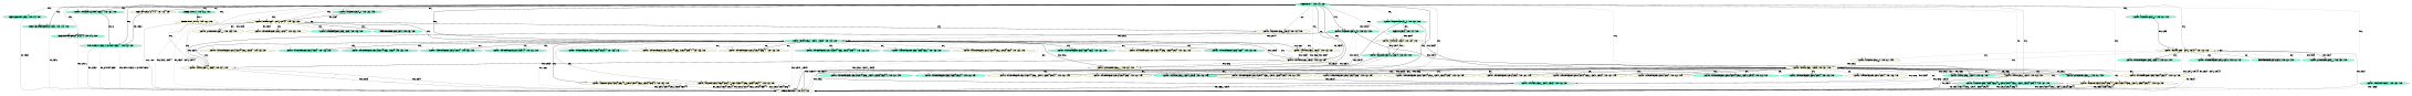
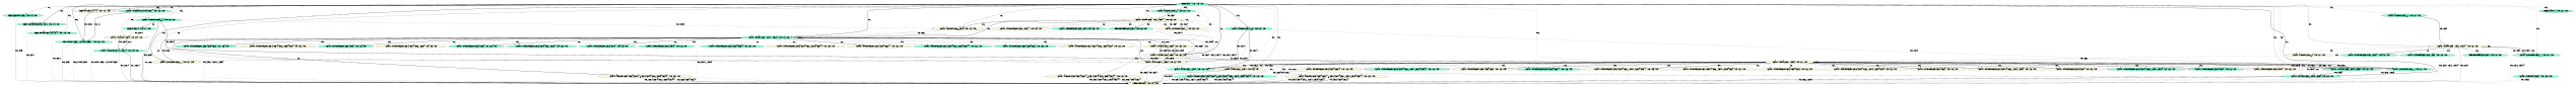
  digraph {
    node [fillcolor=aquamarine style=filled]
    edge [style=solid]
    n1 [label="(METHOD,FUN71)<SUB>1245</SUB>"]
    n2 [label="(PARAM,AACContext *VAR55)<SUB>1245</SUB>"]
    n3 [label="(PARAM,SpectralBandReplication *VAR46)<SUB>1245</SUB>"]
    n4 [fillcolor=lightyellow label="(PARAM,float VAR231[32][40][2])<SUB>1246</SUB>"]
    n5 [label="(PARAM,const float VAR218[2][32][32][2])<SUB>1246</SUB>"]
    n6 [label="(&lt;operator&gt;.assignment,VAR239 = 8)<SUB>1250</SUB>"]
    n7 [label="(&lt;operator&gt;.assignment,VAR240 = 32)<SUB>1251</SUB>"]
    n8 [label="(FUN100,FUN100(VAR231, 0, 32*sizeof(*VAR231)))<SUB>1252</SUB>"]
-   n9 [fillcolor=lightyellow label="(RETURN,return 0;,return 0;)<SUB>1266</SUB>"]
    n10 [fillcolor=lightyellow label="(&lt;operator&gt;.lessThan,VAR69 &lt; VAR46-&gt;VAR48[1])<SUB>1253</SUB>"]
    n11 [fillcolor=lightyellow label="(&lt;operator&gt;.postIncrement,VAR69++)<SUB>1253</SUB>"]
    n12 [fillcolor=lightyellow label="(&lt;operator&gt;.lessThan,VAR69 &lt; VAR46-&gt;VAR48[0])<SUB>1260</SUB>"]
    n13 [label="(&lt;operator&gt;.postIncrement,VAR69++)<SUB>1260</SUB>"]
    n14 [label="(LITERAL,0,return 0;)<SUB>1266</SUB>"]
    n15 [label="(&lt;operator&gt;.multiplication,32*sizeof(*VAR231))<SUB>1252</SUB>"]
    n16 [label="(&lt;operator&gt;.assignment,VAR69 = 0)<SUB>1253</SUB>"]
    n17 [fillcolor=lightyellow label="(&lt;operator&gt;.subtraction,1-VAR219)<SUB>1259</SUB>"]
    n18 [label="(&lt;operator&gt;.assignment,VAR69 = 0)<SUB>1260</SUB>"]
    n19 [label="(&lt;operator&gt;.lessThan,VAR68 &lt; VAR240 + VAR239)<SUB>1254</SUB>"]
    n20 [fillcolor=lightyellow label="(&lt;operator&gt;.postIncrement,VAR68++)<SUB>1254</SUB>"]
    n21 [fillcolor=lightyellow label="(&lt;operator&gt;.lessThan,VAR68 &lt; VAR239)<SUB>1261</SUB>"]
    n22 [label="(&lt;operator&gt;.postIncrement,VAR68++)<SUB>1261</SUB>"]
    n23 [fillcolor=lightyellow label="(&lt;operator&gt;.assignment,VAR68 = VAR239)<SUB>1254</SUB>"]
    n24 [fillcolor=lightyellow label="(&lt;operator&gt;.addition,VAR240 + VAR239)<SUB>1254</SUB>"]
    n25 [fillcolor=lightyellow label="(&lt;operator&gt;.subtraction,VAR68 - VAR239)<SUB>1255</SUB>"]
    n26 [fillcolor=lightyellow label="(&lt;operator&gt;.subtraction,VAR68 - VAR239)<SUB>1256</SUB>"]
    n27 [label="(&lt;operator&gt;.subtraction,VAR68 + VAR240 - VAR239)<SUB>1262</SUB>"]
    n28 [label="(&lt;operator&gt;.subtraction,VAR68 + VAR240 - VAR239)<SUB>1263</SUB>"]
    n29 [label="(&lt;operator&gt;.addition,VAR68 + VAR240)<SUB>1262</SUB>"]
    n30 [fillcolor=lightyellow label="(&lt;operator&gt;.addition,VAR68 + VAR240)<SUB>1263</SUB>"]
    n31 [fillcolor=lightyellow label="(METHOD_RETURN,int)<SUB>1245</SUB>"]
    n32 [label="(PARAM,int VAR219)<SUB>1247</SUB>"]
    n33 [fillcolor=lightyellow label="(&lt;operator&gt;.indirectIndexAccess,VAR46-&gt;VAR48[1])<SUB>1253</SUB>"]
    n34 [label="(&lt;operator&gt;.indirectFieldAccess,VAR46-&gt;VAR48)<SUB>1253</SUB>"]
    n35 [label="(FIELD_IDENTIFIER,VAR48,VAR48)<SUB>1253</SUB>"]
    n36 [fillcolor=lightyellow label="(&lt;operator&gt;.assignment,VAR68 = 0)<SUB>1261</SUB>"]
    n37 [label="(&lt;operator&gt;.indirectIndexAccess,VAR46-&gt;VAR48[0])<SUB>1260</SUB>"]
    n38 [label="(&lt;operator&gt;.indirectFieldAccess,VAR46-&gt;VAR48)<SUB>1260</SUB>"]
    n39 [label="(FIELD_IDENTIFIER,VAR48,VAR48)<SUB>1260</SUB>"]
    n40 [label="(&lt;operator&gt;.assignment,VAR219 = 1-VAR219)<SUB>1259</SUB>"]
    n41 [fillcolor=lightyellow label="(&lt;operator&gt;.assignment,VAR231[VAR69][VAR68][0] = VAR218[VAR219][VAR68 - VAR239][VAR69][0])<SUB>1255</SUB>"]
    n42 [fillcolor=lightyellow label="(&lt;operator&gt;.assignment,VAR231[VAR69][VAR68][1] = VAR218[VAR219][VAR68 - VAR239][VAR69][1])<SUB>1256</SUB>"]
    n43 [label="(&lt;operator&gt;.indirectIndexAccess,VAR231[VAR69][VAR68][0])<SUB>1255</SUB>"]
    n44 [fillcolor=lightyellow label="(&lt;operator&gt;.indirectIndexAccess,VAR218[VAR219][VAR68 - VAR239][VAR69][0])<SUB>1255</SUB>"]
    n45 [fillcolor=lightyellow label="(&lt;operator&gt;.indirectIndexAccess,VAR231[VAR69][VAR68][1])<SUB>1256</SUB>"]
    n46 [label="(&lt;operator&gt;.indirectIndexAccess,VAR218[VAR219][VAR68 - VAR239][VAR69][1])<SUB>1256</SUB>"]
    n47 [label="(&lt;operator&gt;.indirectIndexAccess,VAR231[VAR69][VAR68])<SUB>1255</SUB>"]
    n48 [fillcolor=lightyellow label="(&lt;operator&gt;.indirectIndexAccess,VAR218[VAR219][VAR68 - VAR239][VAR69])<SUB>1255</SUB>"]
    n49 [label="(&lt;operator&gt;.indirectIndexAccess,VAR231[VAR69][VAR68])<SUB>1256</SUB>"]
    n50 [fillcolor=lightyellow label="(&lt;operator&gt;.indirectIndexAccess,VAR218[VAR219][VAR68 - VAR239][VAR69])<SUB>1256</SUB>"]
    n51 [label="(&lt;operator&gt;.indirectIndexAccess,VAR231[VAR69])<SUB>1255</SUB>"]
    n52 [fillcolor=lightyellow label="(&lt;operator&gt;.indirectIndexAccess,VAR218[VAR219][VAR68 - VAR239])<SUB>1255</SUB>"]
    n53 [label="(&lt;operator&gt;.indirectIndexAccess,VAR231[VAR69])<SUB>1256</SUB>"]
    n54 [label="(&lt;operator&gt;.indirectIndexAccess,VAR218[VAR219][VAR68 - VAR239])<SUB>1256</SUB>"]
    n55 [label="(&lt;operator&gt;.indirectIndexAccess,VAR218[VAR219])<SUB>1255</SUB>"]
    n56 [label="(&lt;operator&gt;.indirectIndexAccess,VAR218[VAR219])<SUB>1256</SUB>"]
    n57 [label="(&lt;operator&gt;.assignment,VAR231[VAR69][VAR68][0] = VAR218[VAR219][VAR68 + VAR240 - VAR239][VAR69][0])<SUB>1262</SUB>"]
    n58 [fillcolor=lightyellow label="(&lt;operator&gt;.assignment,VAR231[VAR69][VAR68][1] = VAR218[VAR219][VAR68 + VAR240 - VAR239][VAR69][1])<SUB>1263</SUB>"]
    n59 [fillcolor=lightyellow label="(&lt;operator&gt;.indirectIndexAccess,VAR231[VAR69][VAR68][0])<SUB>1262</SUB>"]
    n60 [label="(&lt;operator&gt;.indirectIndexAccess,VAR218[VAR219][VAR68 + VAR240 - VAR239][VAR69][0])<SUB>1262</SUB>"]
    n61 [label="(&lt;operator&gt;.indirectIndexAccess,VAR231[VAR69][VAR68][1])<SUB>1263</SUB>"]
    n62 [fillcolor=lightyellow label="(&lt;operator&gt;.indirectIndexAccess,VAR218[VAR219][VAR68 + VAR240 - VAR239][VAR69][1])<SUB>1263</SUB>"]
    n63 [fillcolor=lightyellow label="(&lt;operator&gt;.indirectIndexAccess,VAR231[VAR69][VAR68])<SUB>1262</SUB>"]
    n64 [fillcolor=lightyellow label="(&lt;operator&gt;.indirectIndexAccess,VAR218[VAR219][VAR68 + VAR240 - VAR239][VAR69])<SUB>1262</SUB>"]
    n65 [fillcolor=lightyellow label="(&lt;operator&gt;.indirectIndexAccess,VAR231[VAR69][VAR68])<SUB>1263</SUB>"]
    n66 [fillcolor=lightyellow label="(&lt;operator&gt;.indirectIndexAccess,VAR218[VAR219][VAR68 + VAR240 - VAR239][VAR69])<SUB>1263</SUB>"]
    n67 [fillcolor=lightyellow label="(&lt;operator&gt;.indirectIndexAccess,VAR231[VAR69])<SUB>1262</SUB>"]
    n68 [fillcolor=lightyellow label="(&lt;operator&gt;.indirectIndexAccess,VAR218[VAR219][VAR68 + VAR240 - VAR239])<SUB>1262</SUB>"]
    n69 [fillcolor=lightyellow label="(&lt;operator&gt;.indirectIndexAccess,VAR231[VAR69])<SUB>1263</SUB>"]
    n70 [label="(&lt;operator&gt;.indirectIndexAccess,VAR218[VAR219][VAR68 + VAR240 - VAR239])<SUB>1263</SUB>"]
    n71 [label="(&lt;operator&gt;.indirectIndexAccess,VAR218[VAR219])<SUB>1262</SUB>"]
    n72 [fillcolor=lightyellow label="(&lt;operator&gt;.indirectIndexAccess,VAR218[VAR219])<SUB>1263</SUB>"]
    n73 [label="(&lt;operator&gt;.sizeOf,sizeof(*VAR231))<SUB>1252</SUB>"]
    n1 -> n2 [label="DDG: "]
    n1 -> n3 [label="DDG: " style=bold]
    n1 -> n4 [label="DDG: " style=bold]
    n1 -> n5 [label="DDG: "]
    n1 -> n6 [label="DDG: " style=dashed]
    n1 -> n7 [label="DDG: " style=bold]
    n1 -> n8 [label="DDG: " style=bold]
-   n1 -> n9 [label="DDG: " style=dashed]
    n1 -> n10 [label="DDG: "]
    n1 -> n11 [label="DDG: " style=dashed]
    n1 -> n12 [label="DDG: "]
    n1 -> n13 [label="DDG: " style=dashed]
    n1 -> n14 [label="DDG: " style=dashed]
    n1 -> n15 [label="DDG: " style=bold]
    n1 -> n16 [label="DDG: "]
    n1 -> n17 [label="DDG: "]
    n1 -> n18 [label="DDG: " style=dashed]
    n1 -> n19 [label="DDG: " style=bold]
    n1 -> n20 [label="DDG: " style=bold]
    n1 -> n21 [label="DDG: " style=dashed]
    n1 -> n22 [label="DDG: " style=dashed]
    n1 -> n23 [label="VAR: "]
    n1 -> n24 [label="DDG: "]
    n1 -> n25 [label="DDG: " style=dashed]
    n1 -> n26 [label="DDG: " style=bold]
    n1 -> n27 [label="DDG: "]
    n1 -> n28 [label="DDG: " style=bold]
    n1 -> n29 [label="DDG: " style=dashed]
    n1 -> n30 [label="DDG: "]
    n2 -> n31 [label="DDG: VAR55"]
    n3 -> n31 [label="DDG: VAR46" style=dashed]
    n4 -> n8 [label="DDG: VAR231" style=bold]
    n5 -> n31 [label="DDG: VAR218" style=dashed]
    n6 -> n21 [label="DDG: VAR239" style=bold]
    n6 -> n23 [label="DDG: VAR239" style=dashed]
    n6 -> n31 [label="DDG: VAR239" style=bold]
    n6 -> n32 [label="DDG: " style=bold]
    n7 -> n19 [label="DDG: VAR240" style=dashed]
    n7 -> n24 [label="DDG: VAR240" style=bold]
    n7 -> n27 [label="DDG: VAR240" style=dashed]
    n7 -> n29 [label="DDG: VAR240" style=bold]
    n7 -> n31 [label="DDG: VAR240" style=dashed]
    n8 -> n31 [label="DDG: VAR231"]
    n8 -> n31 [label="DDG: 32*sizeof(*VAR231)" style=dashed]
    n8 -> n31 [label="DDG: FUN100(VAR231, 0, 32*sizeof(*VAR231))" style=dashed]
-   n9 -> n31 [label="DDG: &lt;RET&gt;"]
    n10 -> n10 [label="CDG: " style=dashed]
    n10 -> n11 [label="DDG: VAR69" style=dashed]
    n10 -> n11 [label="CDG: "]
    n10 -> n19 [label="CDG: " style=bold]
    n10 -> n23 [label="CDG: " style=bold]
    n10 -> n24 [label="CDG: "]
    n10 -> n31 [label="DDG: VAR46-&gt;VAR48[1]" style=dashed]
    n10 -> n31 [label="DDG: VAR69 &lt; VAR46-&gt;VAR48[1]" style=dashed]
    n10 -> n33 [label="CDG: "]
    n10 -> n34 [label="CDG: "]
    n10 -> n35 [label="CDG: " style=bold]
    n11 -> n10 [label="DDG: VAR69" style=dashed]
    n12 -> n12 [label="CDG: " style=dashed]
    n12 -> n13 [label="DDG: VAR69" style=bold]
    n12 -> n13 [label="CDG: " style=dashed]
    n12 -> n21 [label="CDG: " style=dashed]
    n12 -> n31 [label="DDG: VAR69"]
    n12 -> n31 [label="DDG: VAR46-&gt;VAR48[0]" style=dashed]
    n12 -> n31 [label="DDG: VAR69 &lt; VAR46-&gt;VAR48[0]" style=dashed]
    n12 -> n36 [label="CDG: " style=dashed]
    n12 -> n37 [label="CDG: " style=bold]
    n12 -> n38 [label="CDG: "]
    n12 -> n39 [label="CDG: "]
    n13 -> n12 [label="DDG: VAR69" style=dashed]
-   n14 -> n9 [label="DDG: 0" style=bold]
    n15 -> n8 [label="DDG: 32" style=bold]
    n16 -> n10 [label="DDG: VAR69" style=bold]
    n17 -> n40 [label="DDG: 1" style=bold]
    n17 -> n40 [label="DDG: VAR219" style=bold]
    n18 -> n12 [label="DDG: VAR69" style=bold]
    n19 -> n19 [label="CDG: "]
    n19 -> n20 [label="CDG: " style=dashed]
    n19 -> n24 [label="CDG: " style=bold]
    n19 -> n25 [label="DDG: VAR68" style=bold]
    n19 -> n25 [label="CDG: " style=dashed]
    n19 -> n26 [label="CDG: "]
    n19 -> n31 [label="DDG: VAR68" style=dashed]
    n19 -> n31 [label="DDG: VAR240 + VAR239" style=dashed]
    n19 -> n31 [label="DDG: VAR68 &lt; VAR240 + VAR239" style=dashed]
    n19 -> n41 [label="CDG: " style=bold]
    n19 -> n42 [label="CDG: "]
    n19 -> n43 [label="CDG: " style=dashed]
    n19 -> n44 [label="CDG: "]
    n19 -> n45 [label="CDG: " style=bold]
    n19 -> n46 [label="CDG: "]
    n19 -> n47 [label="CDG: "]
    n19 -> n48 [label="CDG: "]
    n19 -> n49 [label="CDG: " style=bold]
    n19 -> n50 [label="CDG: "]
    n19 -> n51 [label="CDG: " style=bold]
    n19 -> n52 [label="CDG: " style=dashed]
    n19 -> n53 [label="CDG: " style=bold]
    n19 -> n54 [label="CDG: " style=dashed]
    n19 -> n55 [label="CDG: " style=bold]
    n19 -> n56 [label="CDG: "]
    n20 -> n19 [label="DDG: VAR68" style=bold]
    n21 -> n21 [label="CDG: "]
    n21 -> n22 [label="DDG: VAR68" style=bold]
    n21 -> n22 [label="CDG: "]
    n21 -> n27 [label="DDG: VAR68" style=bold]
    n21 -> n27 [label="DDG: VAR239"]
    n21 -> n27 [label="CDG: " style=dashed]
    n21 -> n28 [label="DDG: VAR68"]
    n21 -> n28 [label="CDG: "]
    n21 -> n29 [label="DDG: VAR68"]
    n21 -> n29 [label="CDG: " style=bold]
    n21 -> n30 [label="DDG: VAR68"]
    n21 -> n30 [label="CDG: " style=bold]
    n21 -> n31 [label="DDG: VAR68"]
    n21 -> n31 [label="DDG: VAR239"]
    n21 -> n31 [label="DDG: VAR68 &lt; VAR239" style=dashed]
    n21 -> n57 [label="CDG: "]
    n21 -> n58 [label="CDG: "]
    n21 -> n59 [label="CDG: " style=dashed]
    n21 -> n60 [label="CDG: " style=dashed]
    n21 -> n61 [label="CDG: " style=dashed]
    n21 -> n62 [label="CDG: " style=bold]
    n21 -> n63 [label="CDG: " style=bold]
    n21 -> n64 [label="CDG: " style=dashed]
    n21 -> n65 [label="CDG: " style=dashed]
    n21 -> n66 [label="CDG: "]
    n21 -> n67 [label="CDG: " style=bold]
    n21 -> n68 [label="CDG: " style=bold]
    n21 -> n69 [label="CDG: " style=bold]
    n21 -> n70 [label="CDG: " style=dashed]
    n21 -> n71 [label="CDG: " style=bold]
    n21 -> n72 [label="CDG: "]
    n22 -> n21 [label="DDG: VAR68" style=bold]
    n23 -> n19 [label="DDG: VAR68"]
    n24 -> n31 [label="DDG: VAR240"]
    n24 -> n31 [label="DDG: VAR239"]
    n25 -> n26 [label="DDG: VAR68"]
    n25 -> n26 [label="DDG: VAR239" style=bold]
    n26 -> n19 [label="DDG: VAR239" style=bold]
    n26 -> n20 [label="DDG: VAR68"]
    n26 -> n21 [label="DDG: VAR239"]
    n26 -> n23 [label="DDG: VAR239" style=dashed]
    n26 -> n24 [label="DDG: VAR239" style=bold]
    n26 -> n25 [label="DDG: VAR239" style=dashed]
    n27 -> n28 [label="DDG: VAR239" style=bold]
    n28 -> n21 [label="DDG: VAR239" style=dashed]
    n28 -> n31 [label="DDG: VAR68 + VAR240" style=bold]
    n30 -> n31 [label="DDG: VAR240" style=bold]
    n32 -> n17 [label="DDG: VAR219"]
    n36 -> n21 [label="DDG: VAR68" style=dashed]
    n40 -> n31 [label="DDG: VAR219"]
    n40 -> n31 [label="DDG: 1-VAR219" style=bold]
    n41 -> n31 [label="DDG: VAR231[VAR69][VAR68][0]"]
    n41 -> n31 [label="DDG: VAR218[VAR219][VAR68 - VAR239][VAR69][0]"]
    n42 -> n31 [label="DDG: VAR231[VAR69][VAR68][1]" style=bold]
    n42 -> n31 [label="DDG: VAR218[VAR219][VAR68 - VAR239][VAR69][1]" style=dashed]
    n57 -> n31 [label="DDG: VAR231[VAR69][VAR68][0]"]
    n57 -> n31 [label="DDG: VAR218[VAR219][VAR68 + VAR240 - VAR239][VAR69][0]"]
    n58 -> n31 [label="DDG: VAR231[VAR69][VAR68][1]" style=bold]
    n58 -> n31 [label="DDG: VAR218[VAR219][VAR68 + VAR240 - VAR239][VAR69][1]"]
    n73 -> n31 [label="DDG: *VAR231" style=dashed]
  }
